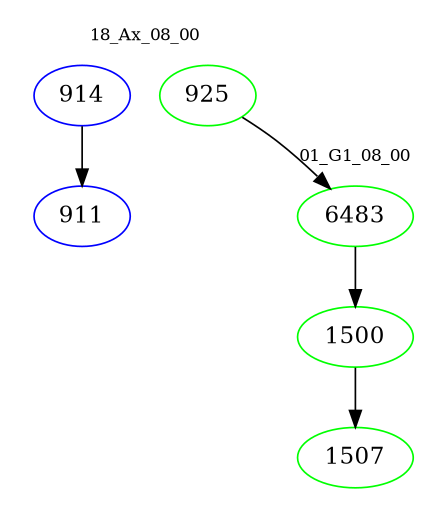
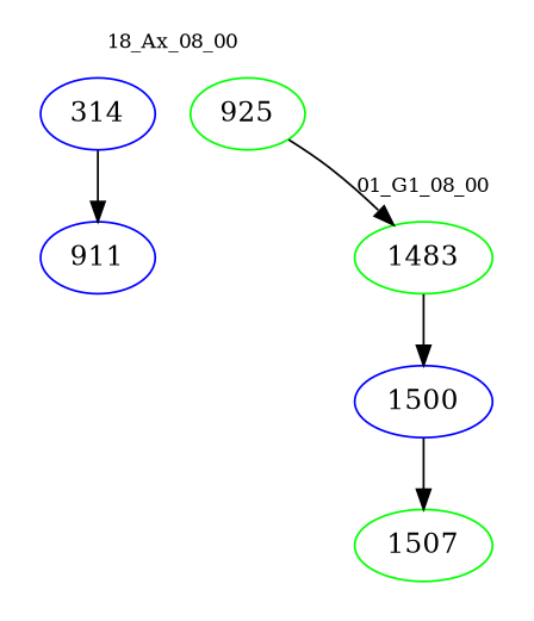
  digraph {
    node [color=green]
    edge [color=black]
    n1 [label=925]
-   n2 [color=blue label=914]
+   n2 [color=blue label=314]
    n3 [color=blue label=911]
-   n4 [label=6483]
-   n5 [label=1500]
+   n4 [label=1483]
+   n5 [color=blue label=1500]
    n6 [label=1507]
    subgraph cluster_1 {
      color=white
      fontsize=10
      label="18_Ax_08_00"
      n1
      n2
      n3
    }
    subgraph cluster_2 {
      color=white
      fontsize=10
      label="01_G1_08_00"
      n4
      n5
      n6
    }
    n1 -> n4
    n2 -> n3
    n4 -> n5
    n5 -> n6
  }
